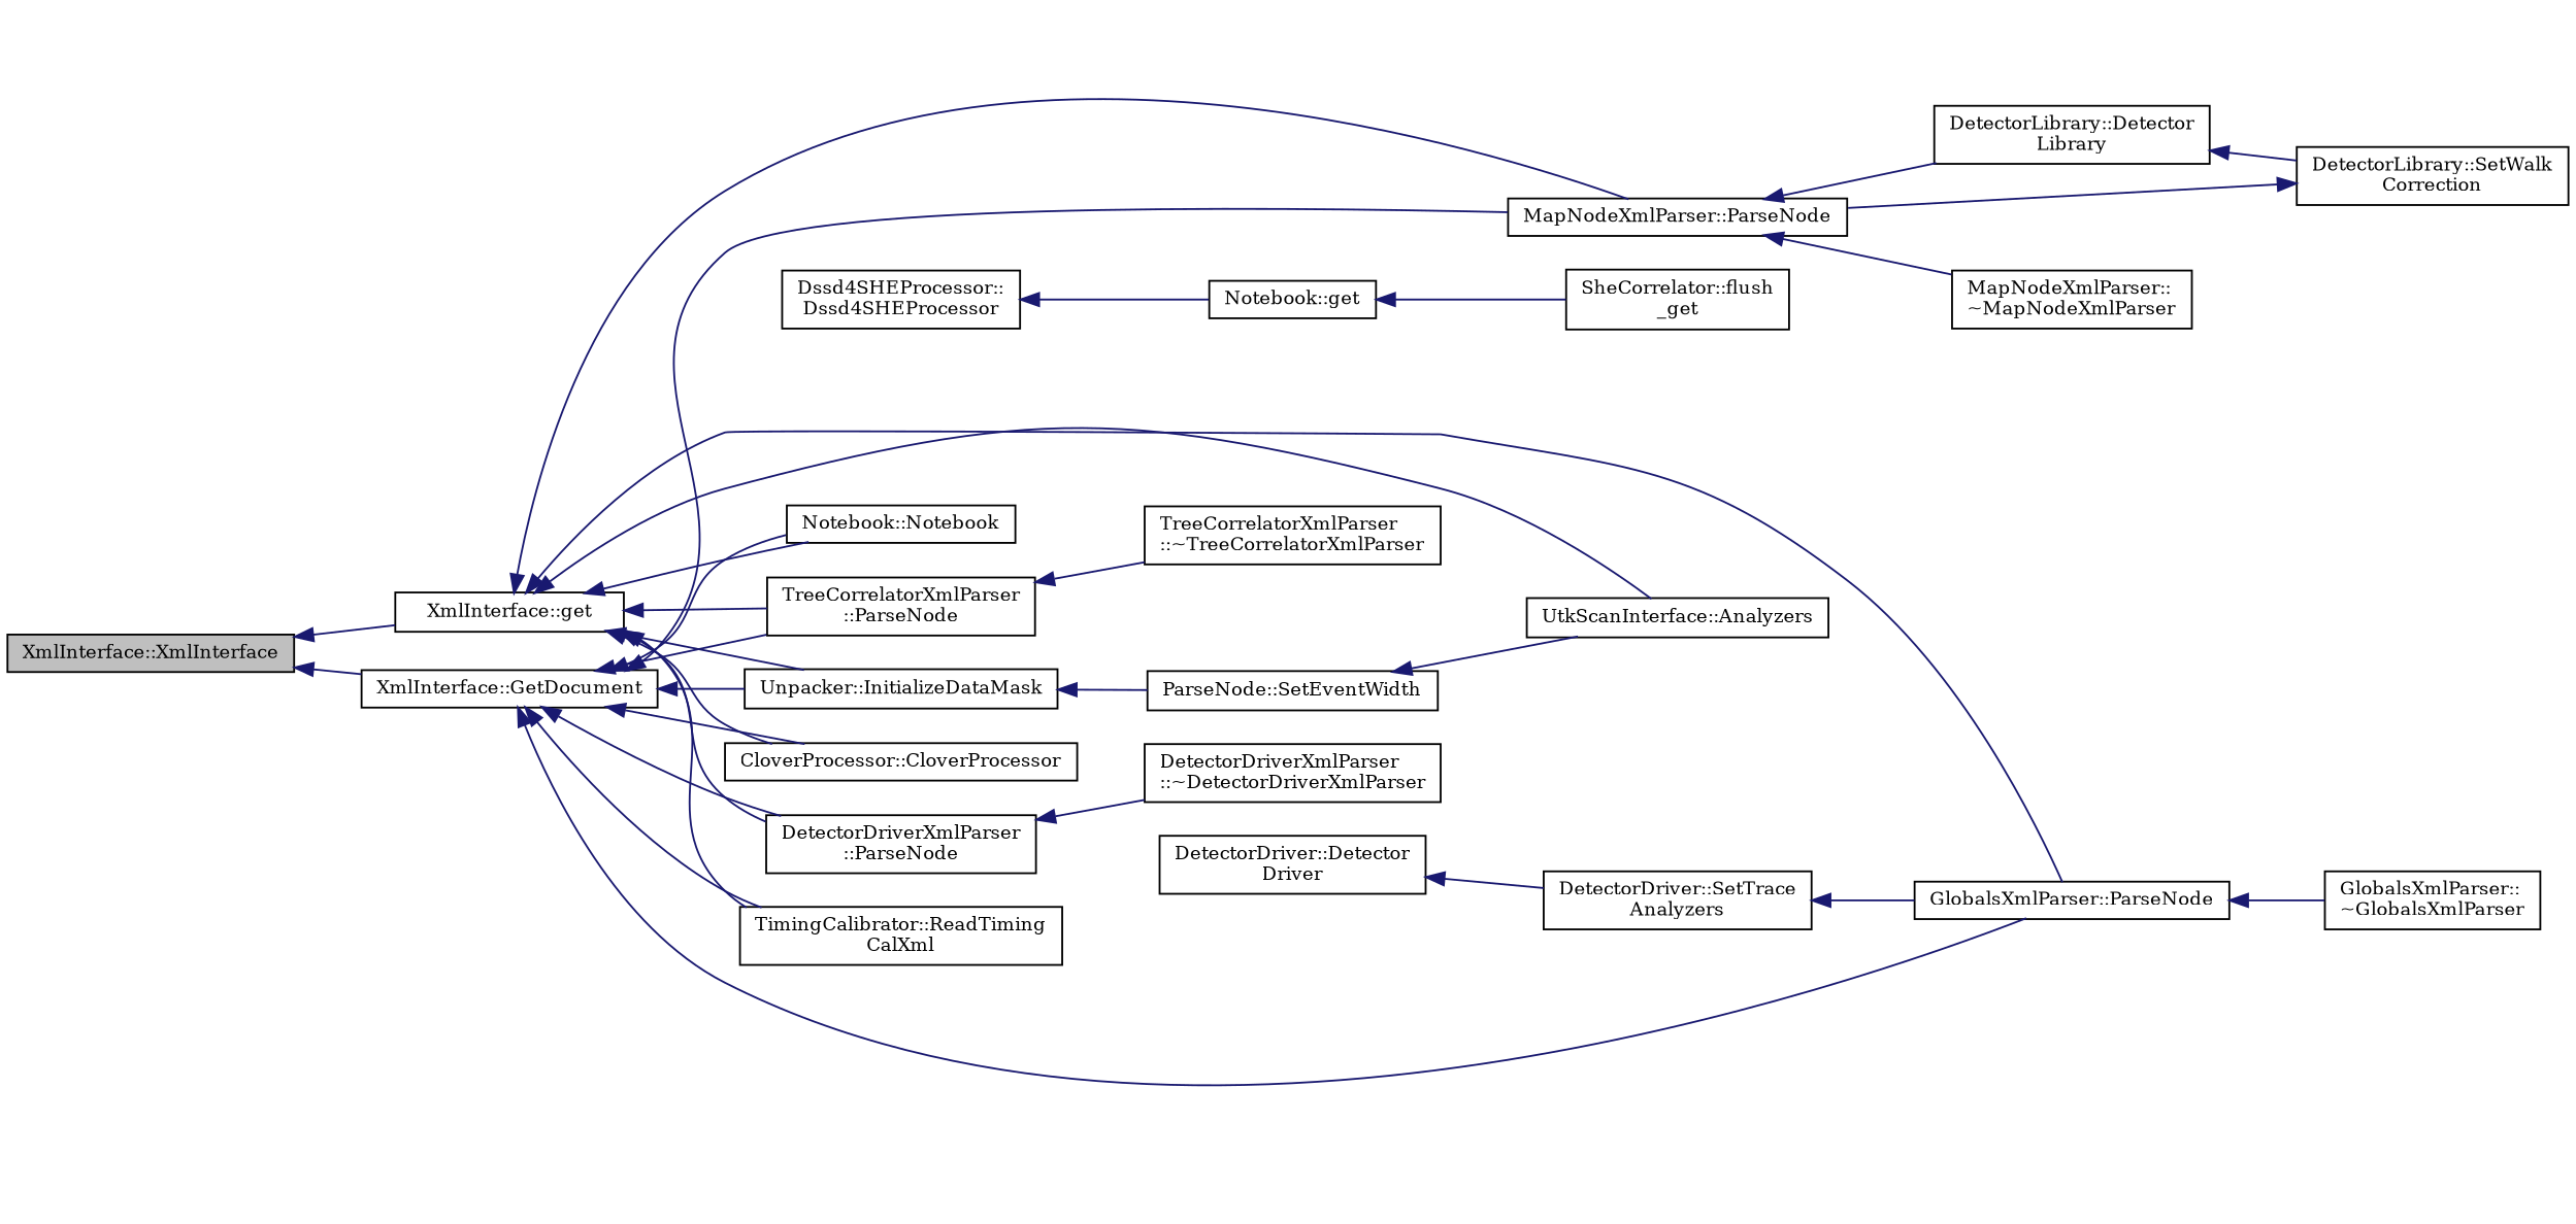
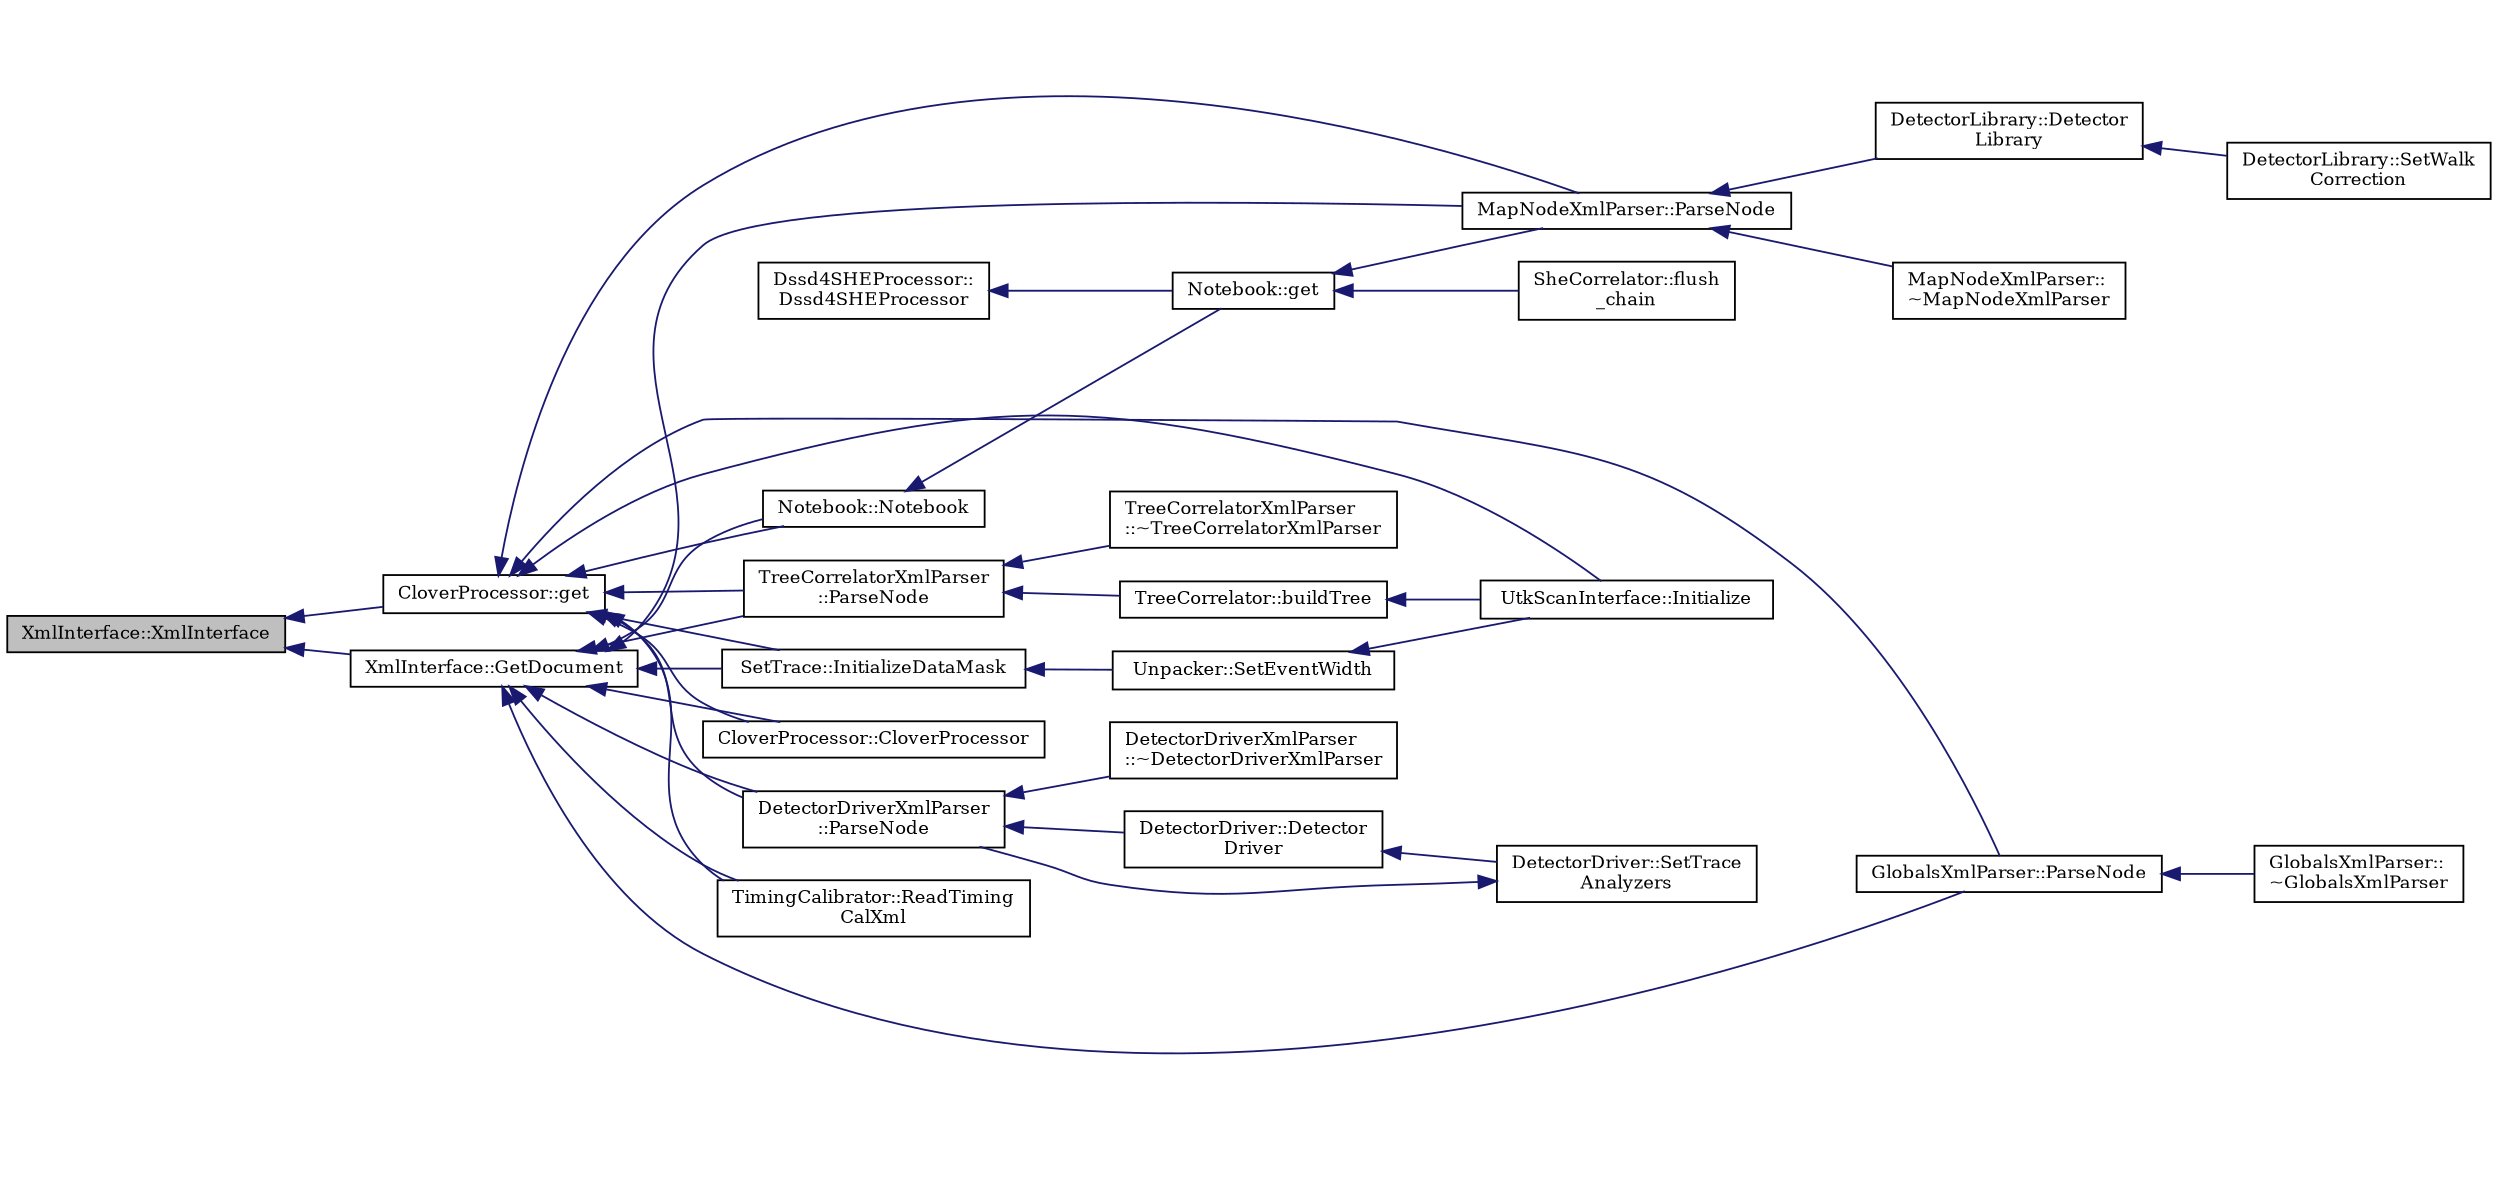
  digraph {
    fontname="DejaVu Serif"
    rankdir=LR
    node [color=black fillcolor=white fontname="DejaVu Serif" fontsize=10 shape=record style=filled]
    edge [color=midnightblue dir=back fontname="DejaVu Serif" fontsize=10 labelfontname=Helvetica labelfontsize=10 style=solid]
    n1 [fillcolor=grey75 fontcolor=black height=0.2 label="XmlInterface::XmlInterface" width=0.4]
-   n2 [height=0.2 label="XmlInterface::get" width=0.4]
+   n2 [height=0.2 label="CloverProcessor::get" width=0.4]
    n3 [height=0.2 label="XmlInterface::GetDocument" width=0.4]
    n4 [height=0.2 label="CloverProcessor::CloverProcessor" width=0.4]
    n5 [height=0.2 label="DetectorDriverXmlParser\l::ParseNode" width=0.4]
    n6 [height=0.2 label="GlobalsXmlParser::ParseNode" width=0.4]
    n7 [height=0.2 label="MapNodeXmlParser::ParseNode" width=0.4]
    n8 [height=0.2 label="Notebook::Notebook" width=0.4]
    n9 [height=0.2 label="TimingCalibrator::ReadTiming\lCalXml" width=0.4]
    n10 [height=0.2 label="TreeCorrelatorXmlParser\l::ParseNode" width=0.4]
-   n11 [height=0.2 label="UtkScanInterface::Analyzers" width=0.4]
-   n12 [height=0.2 label="Unpacker::InitializeDataMask" width=0.4]
+   n11 [height=0.2 label="UtkScanInterface::Initialize" width=0.4]
+   n12 [height=0.2 label="SetTrace::InitializeDataMask" width=0.4]
    n13 [height=0.2 label="DetectorDriver::Detector\lDriver" width=0.4]
    n14 [height=0.2 label="DetectorDriverXmlParser\l::~DetectorDriverXmlParser" width=0.4]
    n15 [height=0.2 label="GlobalsXmlParser::\l~GlobalsXmlParser" width=0.4]
    n16 [height=0.2 label="DetectorLibrary::Detector\lLibrary" width=0.4]
    n17 [height=0.2 label="MapNodeXmlParser::\l~MapNodeXmlParser" width=0.4]
    n18 [height=0.2 label="Notebook::get" width=0.4]
+   n19 [height=0.2 label="TreeCorrelator::buildTree" width=0.4]
    n20 [height=0.2 label="TreeCorrelatorXmlParser\l::~TreeCorrelatorXmlParser" width=0.4]
-   n21 [height=0.2 label="ParseNode::SetEventWidth" width=0.4]
+   n21 [height=0.2 label="Unpacker::SetEventWidth" width=0.4]
    n22 [height=0.2 label="DetectorDriver::SetTrace\lAnalyzers" width=0.4]
    n23 [height=0.2 label="DetectorLibrary::SetWalk\lCorrection" width=0.4]
-   n24 [height=0.2 label="SheCorrelator::flush\l_get" width=0.4]
+   n24 [height=0.2 label="SheCorrelator::flush\l_chain" width=0.4]
    n25 [height=0.2 label="Dssd4SHEProcessor::\lDssd4SHEProcessor" width=0.4]
    n1 -> n2
    n1 -> n3
    n2 -> n4
    n2 -> n5
    n2 -> n6
    n2 -> n7
    n2 -> n8
    n2 -> n9
    n2 -> n10
    n2 -> n11
    n2 -> n12
    n3 -> n4
    n3 -> n5
    n3 -> n6
    n3 -> n7
    n3 -> n8
    n3 -> n9
    n3 -> n10
    n3 -> n12
+   n5 -> n13
    n5 -> n14
    n6 -> n15
    n7 -> n16
    n7 -> n17
+   n8 -> n18
+   n10 -> n19
    n10 -> n20
    n12 -> n21
    n13 -> n22
    n16 -> n23
    n18 -> n24
+   n19 -> n11
    n21 -> n11
-   n22 -> n6
-   n23 -> n7
+   n22 -> n5
+   n18 -> n7
    n25 -> n18
  }
